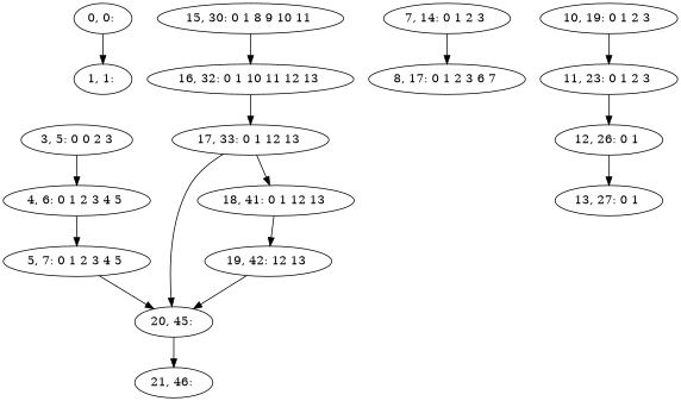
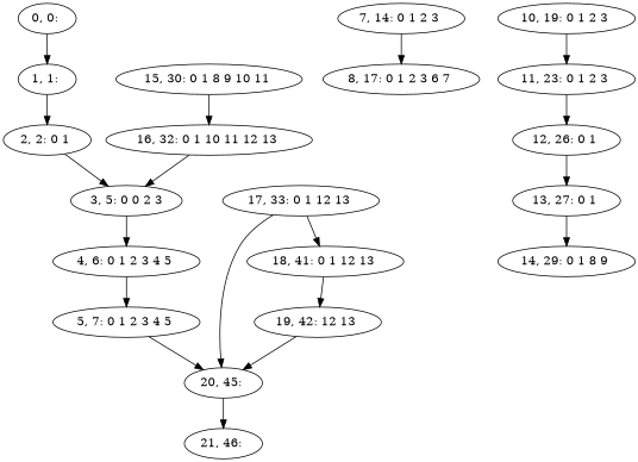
  digraph {
    n1 [label="0, 0: "]
    n2 [label="1, 1: "]
+   n3 [label="2, 2: 0 1 "]
    n4 [label="3, 5: 0 0 2 3"]
    n5 [label="4, 6: 0 1 2 3 4 5 "]
    n6 [label="5, 7: 0 1 2 3 4 5 "]
    n7 [label="20, 45: "]
    n8 [label="21, 46: "]
    n9 [label="7, 14: 0 1 2 3 "]
    n10 [label="8, 17: 0 1 2 3 6 7 "]
    n11 [label="10, 19: 0 1 2 3 "]
    n12 [label="11, 23: 0 1 2 3 "]
    n13 [label="12, 26: 0 1 "]
    n14 [label="13, 27: 0 1 "]
+   n15 [label="14, 29: 0 1 8 9 "]
    n16 [label="15, 30: 0 1 8 9 10 11 "]
    n17 [label="16, 32: 0 1 10 11 12 13 "]
    n18 [label="17, 33: 0 1 12 13 "]
    n19 [label="18, 41: 0 1 12 13 "]
    n20 [label="19, 42: 12 13 "]
    n1 -> n2
+   n2 -> n3
+   n3 -> n4
    n4 -> n5
    n5 -> n6
    n6 -> n7
    n7 -> n8
    n9 -> n10
    n11 -> n12
    n12 -> n13
    n13 -> n14
+   n14 -> n15
    n16 -> n17
-   n17 -> n18
+   n17 -> n4
    n18 -> n7
    n18 -> n19
    n19 -> n20
    n20 -> n7
  }
